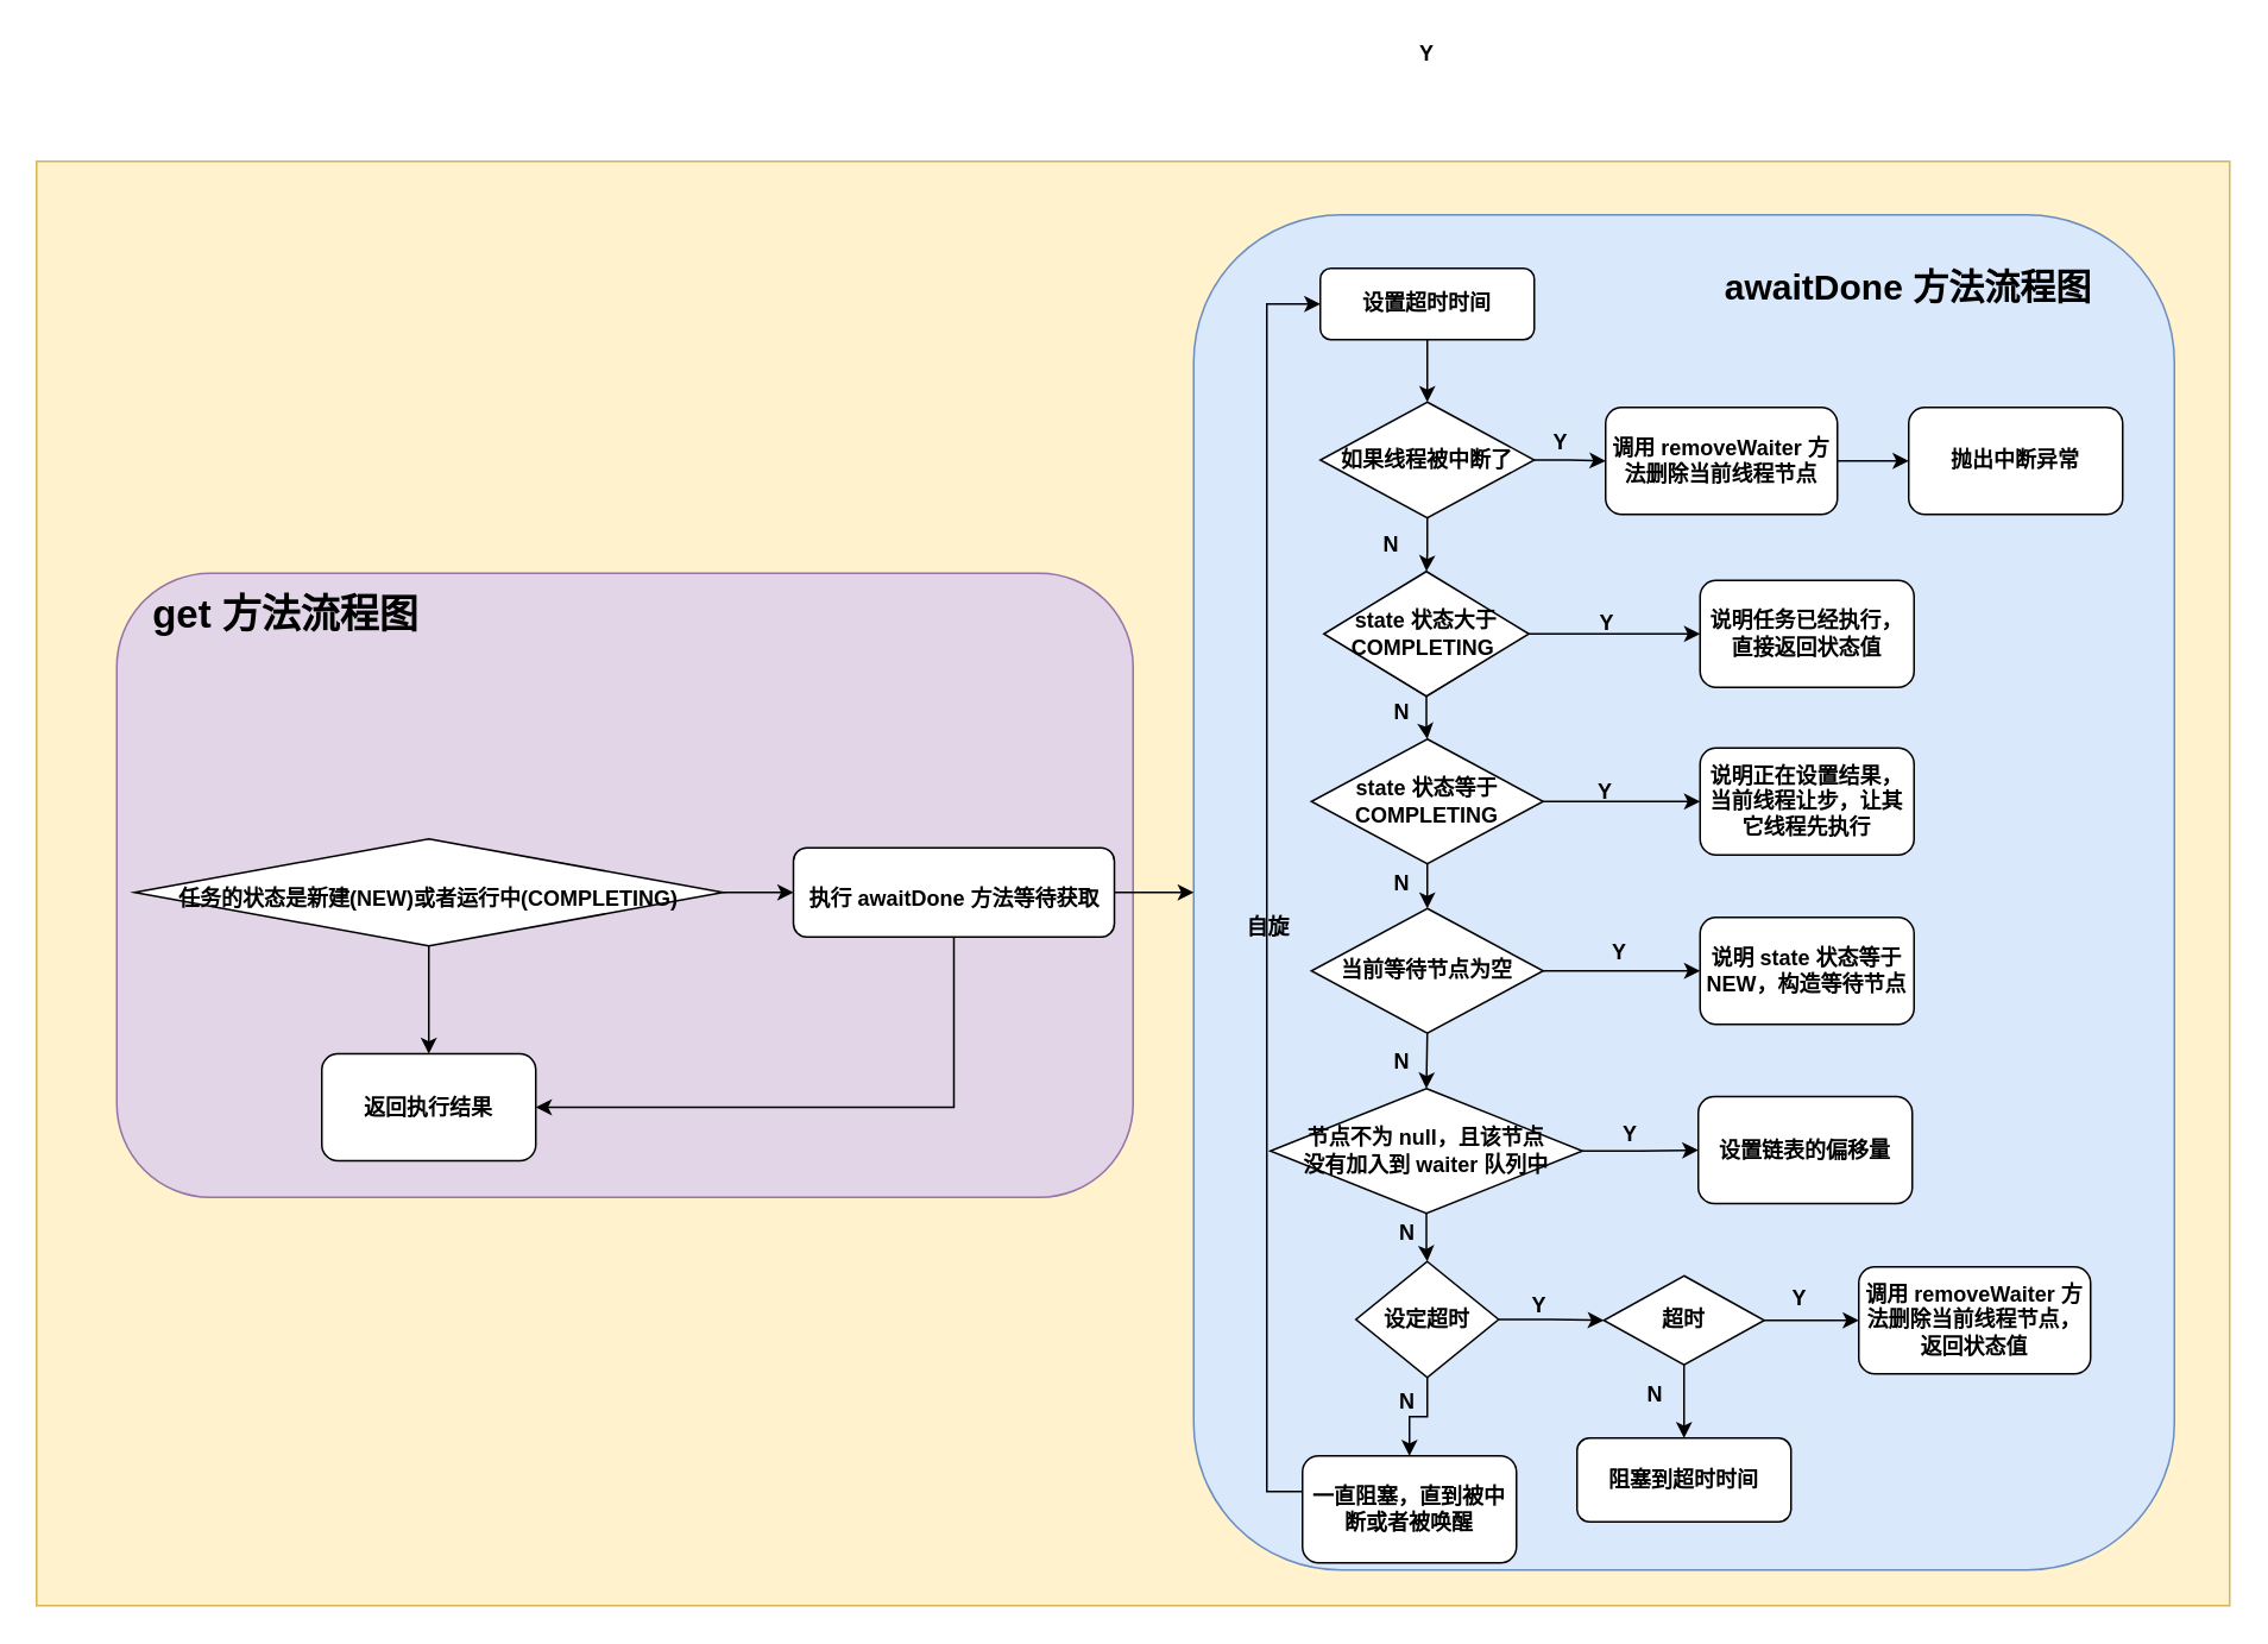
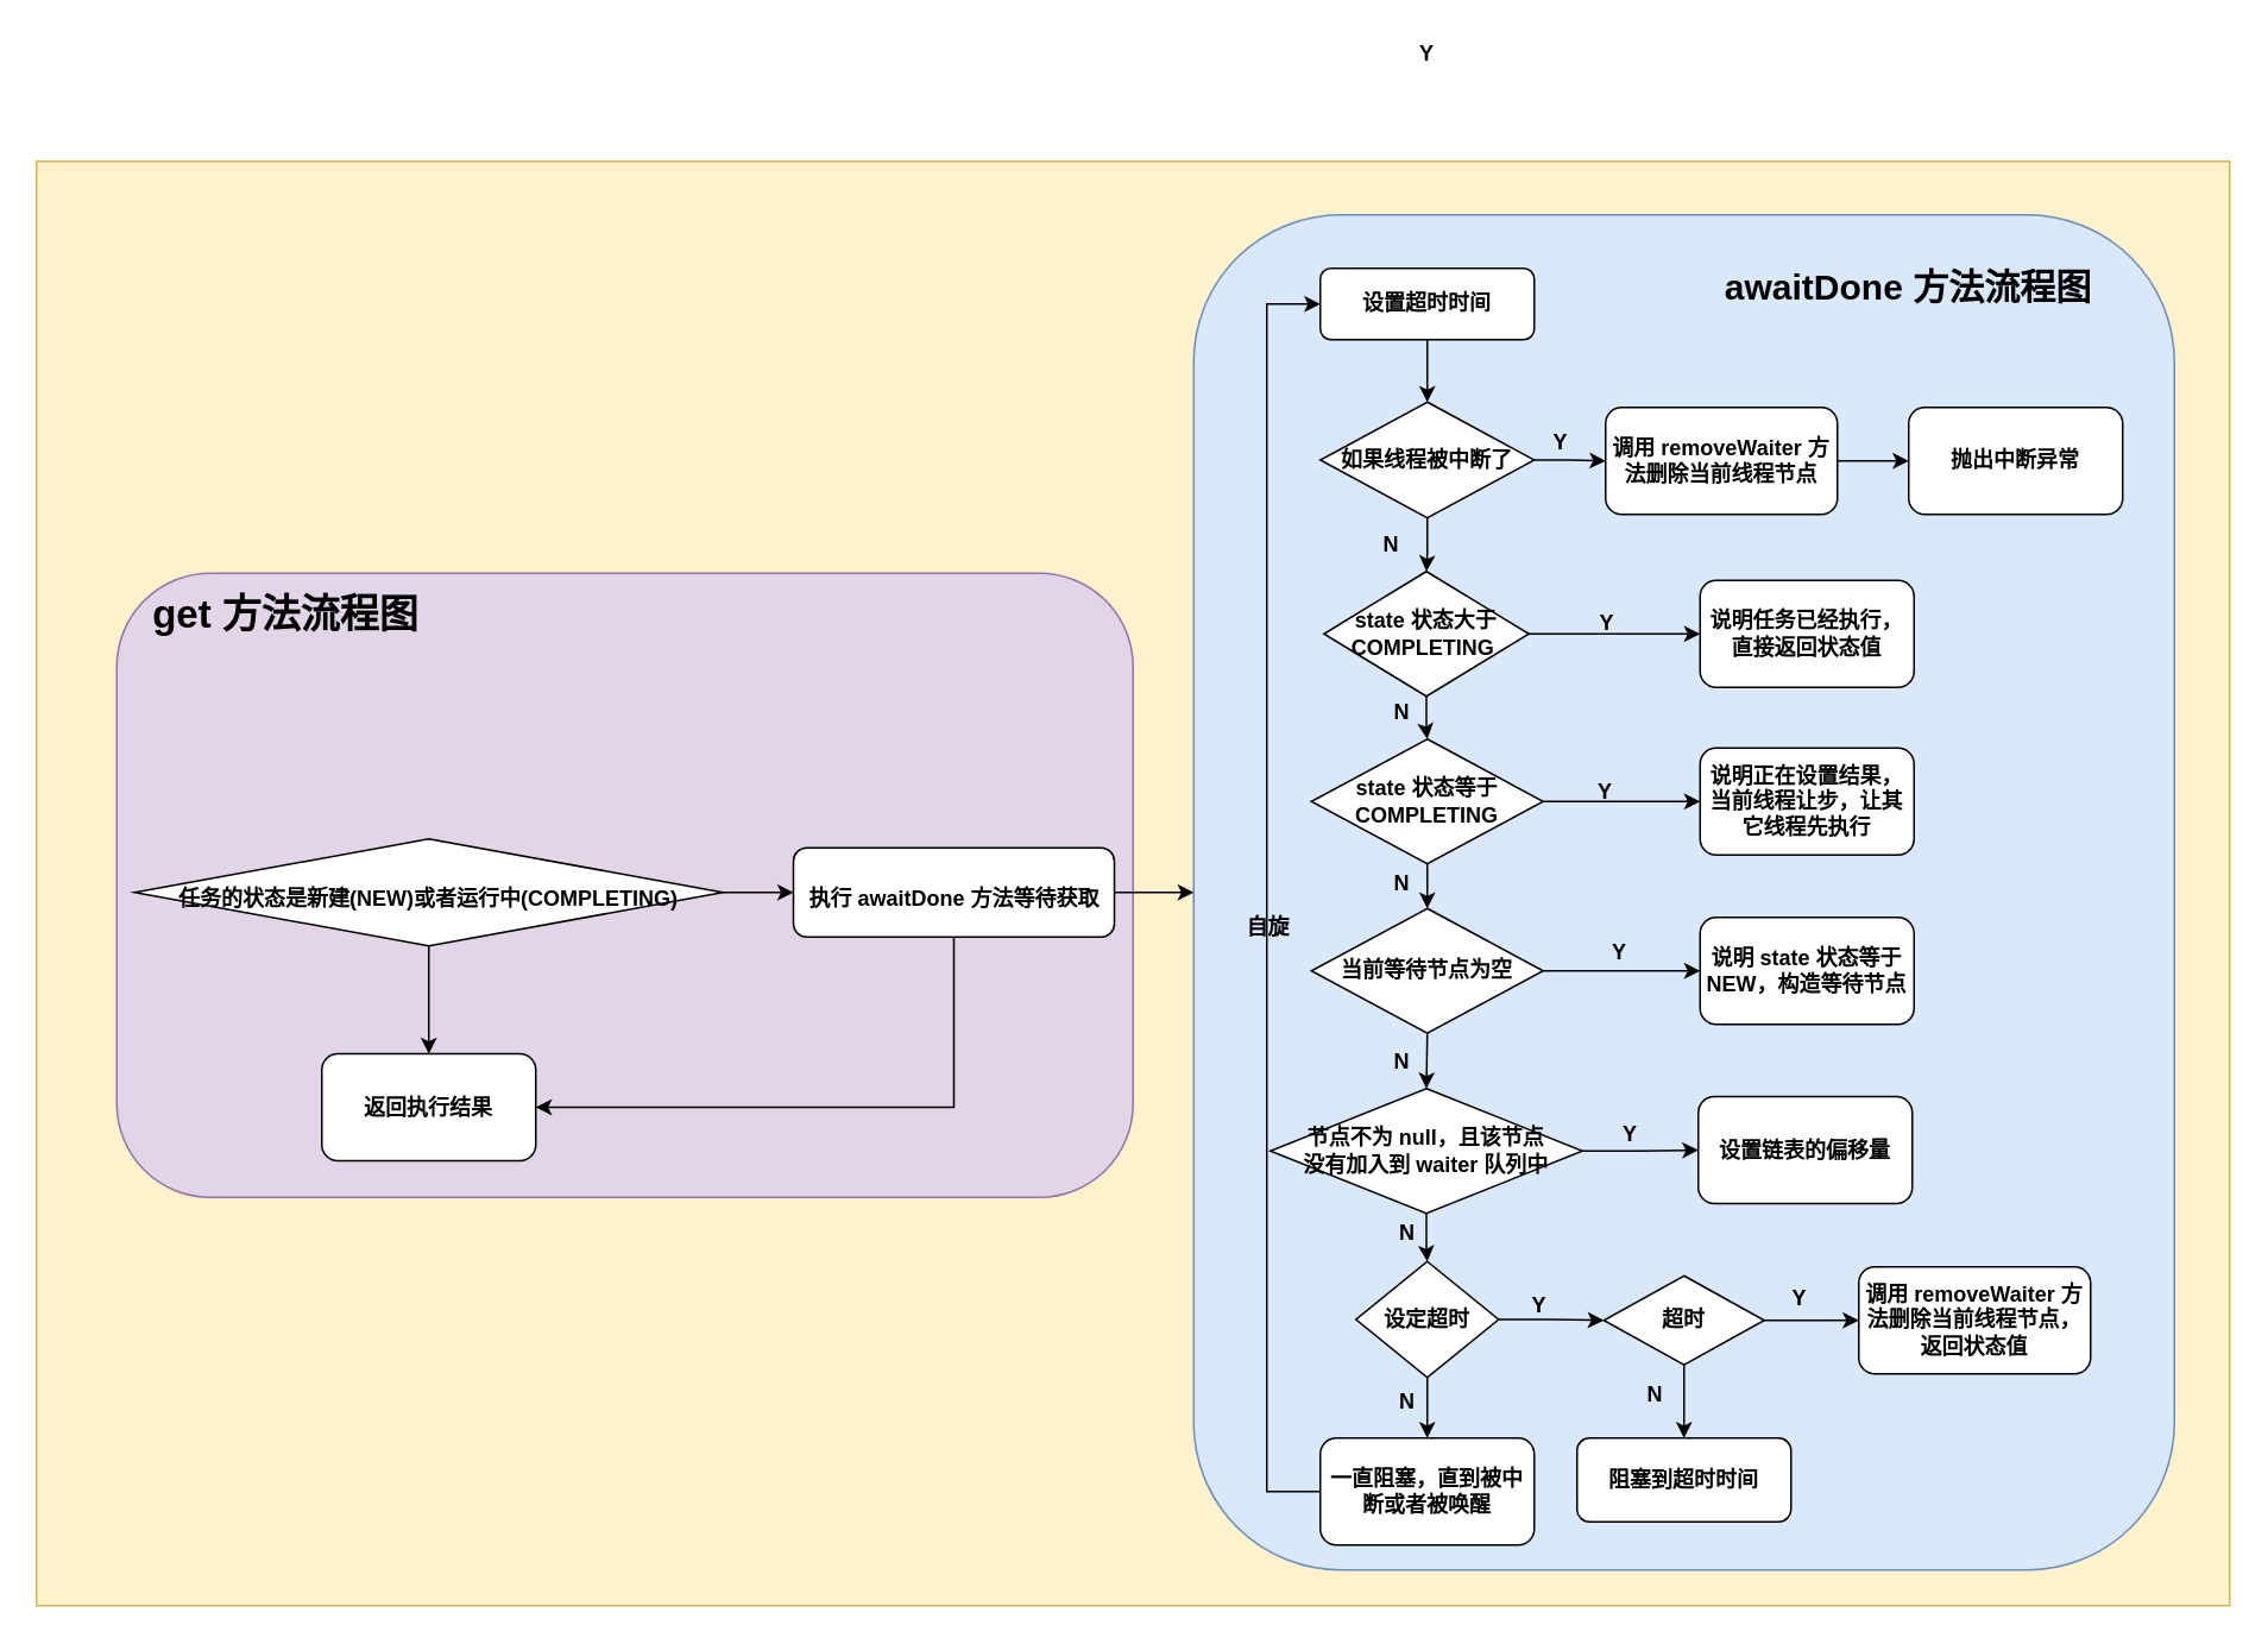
  <mxCell id="0" style=";html=1;" />
  <mxCell id="1" style=";html=1;" parent="0" />
  <mxCell id="2" value="" style="rounded=0;whiteSpace=wrap;html=1;fontSize=20;fillColor=#fff2cc;strokeColor=#d6b656;" vertex="1" parent="1"><mxGeometry x="20" y="90" width="1230" height="810" as="geometry" /></mxCell>
  <mxCell id="3" value="" style="rounded=1;whiteSpace=wrap;html=1;fontSize=20;fontStyle=1;fillColor=#e1d5e7;strokeColor=#9673a6;" vertex="1" parent="1"><mxGeometry x="65" y="321" width="570" height="350" as="geometry" /></mxCell>
  <mxCell id="4" value="" style="rounded=1;whiteSpace=wrap;html=1;fontStyle=1;fillColor=#dae8fc;strokeColor=#6c8ebf;" parent="1" vertex="1"><mxGeometry x="669" y="120" width="550" height="760" as="geometry" /></mxCell>
  <mxCell id="5" value="返回执行结果" style="rounded=1;whiteSpace=wrap;html=1;fontStyle=1" parent="1" vertex="1"><mxGeometry x="180" y="590.5" width="120" height="60" as="geometry" /></mxCell>
  <mxCell id="6" style="edgeStyle=orthogonalEdgeStyle;rounded=0;orthogonalLoop=1;jettySize=auto;html=1;exitX=0.5;exitY=1;exitDx=0;exitDy=0;fontStyle=1" parent="1" source="7" target="10" edge="1"><mxGeometry relative="1" as="geometry" /></mxCell>
  <mxCell id="7" value="设置超时时间" style="rounded=1;whiteSpace=wrap;html=1;fontStyle=1" parent="1" vertex="1"><mxGeometry x="740" y="150" width="120" height="40" as="geometry" /></mxCell>
  <mxCell id="8" style="edgeStyle=orthogonalEdgeStyle;rounded=0;orthogonalLoop=1;jettySize=auto;html=1;exitX=0.5;exitY=1;exitDx=0;exitDy=0;fontStyle=1" parent="1" source="10" target="16" edge="1"><mxGeometry relative="1" as="geometry" /></mxCell>
  <mxCell id="9" style="edgeStyle=orthogonalEdgeStyle;rounded=0;orthogonalLoop=1;jettySize=auto;html=1;exitX=1;exitY=0.5;exitDx=0;exitDy=0;fontStyle=1" parent="1" source="10" target="12" edge="1"><mxGeometry relative="1" as="geometry" /></mxCell>
  <mxCell id="10" value="如果线程被中断了" style="rhombus;whiteSpace=wrap;html=1;fontStyle=1" parent="1" vertex="1"><mxGeometry x="740" y="225" width="120" height="65" as="geometry" /></mxCell>
  <mxCell id="11" style="edgeStyle=orthogonalEdgeStyle;rounded=0;orthogonalLoop=1;jettySize=auto;html=1;exitX=1;exitY=0.5;exitDx=0;exitDy=0;entryX=0;entryY=0.5;entryDx=0;entryDy=0;fontStyle=1" parent="1" source="12" target="13" edge="1"><mxGeometry relative="1" as="geometry" /></mxCell>
  <mxCell id="12" value="调用 removeWaiter 方法删除当前线程节点" style="rounded=1;whiteSpace=wrap;html=1;fontStyle=1" parent="1" vertex="1"><mxGeometry x="900" y="228" width="130" height="60" as="geometry" /></mxCell>
  <mxCell id="13" value="抛出中断异常" style="rounded=1;whiteSpace=wrap;html=1;fontStyle=1" parent="1" vertex="1"><mxGeometry x="1070" y="228" width="120" height="60" as="geometry" /></mxCell>
  <mxCell id="14" style="edgeStyle=orthogonalEdgeStyle;rounded=0;orthogonalLoop=1;jettySize=auto;html=1;exitX=0.5;exitY=1;exitDx=0;exitDy=0;fontStyle=1" parent="1" source="16" target="20" edge="1"><mxGeometry relative="1" as="geometry" /></mxCell>
  <mxCell id="15" style="edgeStyle=orthogonalEdgeStyle;rounded=0;orthogonalLoop=1;jettySize=auto;html=1;exitX=1;exitY=0.5;exitDx=0;exitDy=0;entryX=0;entryY=0.5;entryDx=0;entryDy=0;fontStyle=1" parent="1" source="16" target="17" edge="1"><mxGeometry relative="1" as="geometry" /></mxCell>
  <mxCell id="16" value="state 状态大于 COMPLETING&amp;nbsp;" style="rhombus;whiteSpace=wrap;html=1;fontStyle=1" parent="1" vertex="1"><mxGeometry x="742" y="320" width="115" height="70" as="geometry" /></mxCell>
  <mxCell id="17" value="说明任务已经执行，直接返回状态值" style="rounded=1;whiteSpace=wrap;html=1;fontStyle=1" parent="1" vertex="1"><mxGeometry x="953" y="325" width="120" height="60" as="geometry" /></mxCell>
  <mxCell id="18" style="edgeStyle=orthogonalEdgeStyle;rounded=0;orthogonalLoop=1;jettySize=auto;html=1;exitX=0.5;exitY=1;exitDx=0;exitDy=0;entryX=0.5;entryY=0;entryDx=0;entryDy=0;fontStyle=1" parent="1" source="20" target="24" edge="1"><mxGeometry relative="1" as="geometry" /></mxCell>
  <mxCell id="19" style="edgeStyle=orthogonalEdgeStyle;rounded=0;orthogonalLoop=1;jettySize=auto;html=1;exitX=1;exitY=0.5;exitDx=0;exitDy=0;fontStyle=1" parent="1" source="20" target="21" edge="1"><mxGeometry relative="1" as="geometry" /></mxCell>
  <mxCell id="20" value="state 状态等于 COMPLETING" style="rhombus;whiteSpace=wrap;html=1;fontStyle=1" parent="1" vertex="1"><mxGeometry x="735" y="414" width="130" height="70" as="geometry" /></mxCell>
  <mxCell id="21" value="说明正在设置结果，当前线程让步，让其它线程先执行" style="rounded=1;whiteSpace=wrap;html=1;fontStyle=1" parent="1" vertex="1"><mxGeometry x="953" y="419" width="120" height="60" as="geometry" /></mxCell>
  <mxCell id="22" style="edgeStyle=orthogonalEdgeStyle;rounded=0;orthogonalLoop=1;jettySize=auto;html=1;exitX=0.5;exitY=1;exitDx=0;exitDy=0;entryX=0.5;entryY=0;entryDx=0;entryDy=0;fontStyle=1" parent="1" source="24" target="28" edge="1"><mxGeometry relative="1" as="geometry" /></mxCell>
  <mxCell id="23" style="edgeStyle=orthogonalEdgeStyle;rounded=0;orthogonalLoop=1;jettySize=auto;html=1;exitX=1;exitY=0.5;exitDx=0;exitDy=0;fontStyle=1" parent="1" source="24" target="25" edge="1"><mxGeometry relative="1" as="geometry" /></mxCell>
  <mxCell id="24" value="当前等待节点为空" style="rhombus;whiteSpace=wrap;html=1;fontStyle=1" parent="1" vertex="1"><mxGeometry x="735" y="509" width="130" height="70" as="geometry" /></mxCell>
  <mxCell id="25" value="说明 state 状态等于 NEW，构造等待节点" style="rounded=1;whiteSpace=wrap;html=1;fontStyle=1" parent="1" vertex="1"><mxGeometry x="953" y="514" width="120" height="60" as="geometry" /></mxCell>
  <mxCell id="26" style="edgeStyle=orthogonalEdgeStyle;rounded=0;orthogonalLoop=1;jettySize=auto;html=1;exitX=0.5;exitY=1;exitDx=0;exitDy=0;fontStyle=1" parent="1" source="28" target="32" edge="1"><mxGeometry relative="1" as="geometry" /></mxCell>
  <mxCell id="27" style="edgeStyle=orthogonalEdgeStyle;rounded=0;orthogonalLoop=1;jettySize=auto;html=1;exitX=1;exitY=0.5;exitDx=0;exitDy=0;entryX=0;entryY=0.5;entryDx=0;entryDy=0;fontStyle=1" parent="1" source="28" target="29" edge="1"><mxGeometry relative="1" as="geometry" /></mxCell>
  <mxCell id="28" value="节点不为 null，且该节点&lt;br&gt;没有加入到 waiter 队列中" style="rhombus;whiteSpace=wrap;html=1;fontStyle=1" parent="1" vertex="1"><mxGeometry x="712" y="610" width="175" height="70" as="geometry" /></mxCell>
  <mxCell id="29" value="设置链表的偏移量" style="rounded=1;whiteSpace=wrap;html=1;fontStyle=1" parent="1" vertex="1"><mxGeometry x="952" y="614.5" width="120" height="60" as="geometry" /></mxCell>
  <mxCell id="30" style="edgeStyle=orthogonalEdgeStyle;rounded=0;orthogonalLoop=1;jettySize=auto;html=1;exitX=0.5;exitY=1;exitDx=0;exitDy=0;entryX=0.5;entryY=0;entryDx=0;entryDy=0;fontStyle=1" parent="1" source="32" target="38" edge="1"><mxGeometry relative="1" as="geometry" /></mxCell>
  <mxCell id="31" style="edgeStyle=orthogonalEdgeStyle;rounded=0;orthogonalLoop=1;jettySize=auto;html=1;exitX=1;exitY=0.5;exitDx=0;exitDy=0;fontStyle=1" parent="1" source="32" target="35" edge="1"><mxGeometry relative="1" as="geometry" /></mxCell>
  <mxCell id="32" value="设定超时" style="rhombus;whiteSpace=wrap;html=1;fontStyle=1" parent="1" vertex="1"><mxGeometry x="760" y="707" width="80" height="65" as="geometry" /></mxCell>
  <mxCell id="33" style="edgeStyle=orthogonalEdgeStyle;rounded=0;orthogonalLoop=1;jettySize=auto;html=1;exitX=1;exitY=0.5;exitDx=0;exitDy=0;fontStyle=1" parent="1" source="35" target="36" edge="1"><mxGeometry relative="1" as="geometry" /></mxCell>
  <mxCell id="34" style="edgeStyle=orthogonalEdgeStyle;rounded=0;orthogonalLoop=1;jettySize=auto;html=1;exitX=0.5;exitY=1;exitDx=0;exitDy=0;fontStyle=1" edge="1" parent="1" source="35" target="53"><mxGeometry relative="1" as="geometry" /></mxCell>
  <mxCell id="35" value="超时" style="rhombus;whiteSpace=wrap;html=1;fontStyle=1" parent="1" vertex="1"><mxGeometry x="899" y="715" width="90" height="50" as="geometry" /></mxCell>
  <mxCell id="36" value="调用 removeWaiter 方法删除当前线程节点，返回状态值" style="rounded=1;whiteSpace=wrap;html=1;fontStyle=1" parent="1" vertex="1"><mxGeometry x="1042" y="710" width="130" height="60" as="geometry" /></mxCell>
  <mxCell id="37" style="edgeStyle=orthogonalEdgeStyle;rounded=0;orthogonalLoop=1;jettySize=auto;html=1;exitX=0;exitY=0.5;exitDx=0;exitDy=0;entryX=0;entryY=0.5;entryDx=0;entryDy=0;fontSize=20;fontStyle=1" edge="1" parent="1" source="38" target="7"><mxGeometry relative="1" as="geometry"><Array as="points"><mxPoint x="710" y="836" /><mxPoint x="710" y="170" /></Array></mxGeometry></mxCell>
- <mxCell id="38" value="一直阻塞，直到被中断或者被唤醒" style="rounded=1;whiteSpace=wrap;html=1;fontStyle=1" parent="1" vertex="1"><mxGeometry x="730" y="816" width="120" height="60" as="geometry" /></mxCell>
+ <mxCell id="38" value="一直阻塞，直到被中断或者被唤醒" style="rounded=1;whiteSpace=wrap;html=1;fontStyle=1" parent="1" vertex="1"><mxGeometry x="740" y="806" width="120" height="60" as="geometry" /></mxCell>
  <mxCell id="39" value="自旋" style="text;html=1;strokeColor=none;fillColor=none;align=center;verticalAlign=middle;whiteSpace=wrap;rounded=0;fontStyle=1" parent="1" vertex="1"><mxGeometry x="691" y="510" width="40" height="20" as="geometry" /></mxCell>
  <mxCell id="40" value="Y" style="text;html=1;strokeColor=none;fillColor=none;align=center;verticalAlign=middle;whiteSpace=wrap;rounded=0;fontStyle=1" vertex="1" parent="1"><mxGeometry x="780" y="20" width="40" height="20" as="geometry" /></mxCell>
  <mxCell id="41" value="N" style="text;html=1;strokeColor=none;fillColor=none;align=center;verticalAlign=middle;whiteSpace=wrap;rounded=0;fontStyle=1" vertex="1" parent="1"><mxGeometry x="760" y="295" width="40" height="20" as="geometry" /></mxCell>
  <mxCell id="42" value="Y" style="text;html=1;strokeColor=none;fillColor=none;align=center;verticalAlign=middle;whiteSpace=wrap;rounded=0;fontStyle=1" vertex="1" parent="1"><mxGeometry x="855" y="237.5" width="40" height="20" as="geometry" /></mxCell>
  <mxCell id="43" value="N" style="text;html=1;strokeColor=none;fillColor=none;align=center;verticalAlign=middle;whiteSpace=wrap;rounded=0;fontStyle=1" vertex="1" parent="1"><mxGeometry x="765.5" y="389" width="40" height="20" as="geometry" /></mxCell>
  <mxCell id="44" value="Y" style="text;html=1;strokeColor=none;fillColor=none;align=center;verticalAlign=middle;whiteSpace=wrap;rounded=0;fontStyle=1" vertex="1" parent="1"><mxGeometry x="881" y="339" width="40" height="20" as="geometry" /></mxCell>
  <mxCell id="45" value="Y" style="text;html=1;strokeColor=none;fillColor=none;align=center;verticalAlign=middle;whiteSpace=wrap;rounded=0;fontStyle=1" vertex="1" parent="1"><mxGeometry x="880" y="434" width="40" height="20" as="geometry" /></mxCell>
  <mxCell id="46" value="Y" style="text;html=1;strokeColor=none;fillColor=none;align=center;verticalAlign=middle;whiteSpace=wrap;rounded=0;fontStyle=1" vertex="1" parent="1"><mxGeometry x="888" y="524" width="40" height="20" as="geometry" /></mxCell>
  <mxCell id="47" value="N" style="text;html=1;strokeColor=none;fillColor=none;align=center;verticalAlign=middle;whiteSpace=wrap;rounded=0;fontStyle=1" vertex="1" parent="1"><mxGeometry x="766" y="485" width="40" height="20" as="geometry" /></mxCell>
  <mxCell id="48" value="Y" style="text;html=1;strokeColor=none;fillColor=none;align=center;verticalAlign=middle;whiteSpace=wrap;rounded=0;fontStyle=1" vertex="1" parent="1"><mxGeometry x="894" y="625.5" width="40" height="20" as="geometry" /></mxCell>
  <mxCell id="49" value="N" style="text;html=1;strokeColor=none;fillColor=none;align=center;verticalAlign=middle;whiteSpace=wrap;rounded=0;fontStyle=1" vertex="1" parent="1"><mxGeometry x="766" y="585" width="40" height="20" as="geometry" /></mxCell>
  <mxCell id="50" value="Y" style="text;html=1;strokeColor=none;fillColor=none;align=center;verticalAlign=middle;whiteSpace=wrap;rounded=0;fontStyle=1" vertex="1" parent="1"><mxGeometry x="843" y="722" width="40" height="20" as="geometry" /></mxCell>
  <mxCell id="51" value="N" style="text;html=1;strokeColor=none;fillColor=none;align=center;verticalAlign=middle;whiteSpace=wrap;rounded=0;fontStyle=1" vertex="1" parent="1"><mxGeometry x="768.5" y="776" width="40" height="20" as="geometry" /></mxCell>
  <mxCell id="52" value="N" style="text;html=1;strokeColor=none;fillColor=none;align=center;verticalAlign=middle;whiteSpace=wrap;rounded=0;fontStyle=1" vertex="1" parent="1"><mxGeometry x="768.5" y="680.5" width="40" height="20" as="geometry" /></mxCell>
  <mxCell id="53" value="阻塞到超时时间" style="rounded=1;whiteSpace=wrap;html=1;fontStyle=1" vertex="1" parent="1"><mxGeometry x="884" y="806" width="120" height="47" as="geometry" /></mxCell>
  <mxCell id="54" value="Y" style="text;html=1;strokeColor=none;fillColor=none;align=center;verticalAlign=middle;whiteSpace=wrap;rounded=0;fontStyle=1" vertex="1" parent="1"><mxGeometry x="989" y="718" width="40" height="20" as="geometry" /></mxCell>
  <mxCell id="55" value="N" style="text;html=1;strokeColor=none;fillColor=none;align=center;verticalAlign=middle;whiteSpace=wrap;rounded=0;fontStyle=1" vertex="1" parent="1"><mxGeometry x="908" y="772" width="40" height="20" as="geometry" /></mxCell>
  <mxCell id="56" value="&lt;span style=&quot;font-size: 20px;&quot;&gt;awaitDone 方法流程图&lt;/span&gt;" style="text;html=1;strokeColor=none;fillColor=none;align=center;verticalAlign=middle;whiteSpace=wrap;rounded=0;fontStyle=1;fontSize=20;" vertex="1" parent="1"><mxGeometry x="960" y="140" width="220" height="40" as="geometry" /></mxCell>
  <mxCell id="57" value="&lt;font style=&quot;font-size: 22px&quot;&gt;get 方法流程图&lt;/font&gt;" style="text;html=1;strokeColor=none;fillColor=none;align=center;verticalAlign=middle;whiteSpace=wrap;rounded=0;fontSize=20;fontStyle=1" vertex="1" parent="1"><mxGeometry x="55" y="325" width="210" height="40" as="geometry" /></mxCell>
  <mxCell id="58" style="edgeStyle=orthogonalEdgeStyle;rounded=0;orthogonalLoop=1;jettySize=auto;html=1;exitX=0.5;exitY=1;exitDx=0;exitDy=0;fontSize=20;" edge="1" parent="1" source="60" target="5"><mxGeometry relative="1" as="geometry" /></mxCell>
  <mxCell id="59" style="edgeStyle=orthogonalEdgeStyle;rounded=0;orthogonalLoop=1;jettySize=auto;html=1;exitX=1;exitY=0.5;exitDx=0;exitDy=0;entryX=0;entryY=0.5;entryDx=0;entryDy=0;fontSize=20;" edge="1" parent="1" source="60" target="63"><mxGeometry relative="1" as="geometry" /></mxCell>
  <mxCell id="60" value="&lt;font style=&quot;font-size: 12px&quot;&gt;&lt;b&gt;任务的状态是新建(NEW)或者运行中(COMPLETING)&lt;/b&gt;&lt;/font&gt;" style="rhombus;whiteSpace=wrap;html=1;fontSize=20;" vertex="1" parent="1"><mxGeometry x="75" y="470" width="330" height="60" as="geometry" /></mxCell>
  <mxCell id="61" style="edgeStyle=orthogonalEdgeStyle;rounded=0;orthogonalLoop=1;jettySize=auto;html=1;exitX=1;exitY=0.5;exitDx=0;exitDy=0;fontSize=20;" edge="1" parent="1" source="63" target="4"><mxGeometry relative="1" as="geometry" /></mxCell>
  <mxCell id="62" style="edgeStyle=orthogonalEdgeStyle;rounded=0;orthogonalLoop=1;jettySize=auto;html=1;exitX=0.5;exitY=1;exitDx=0;exitDy=0;entryX=1;entryY=0.5;entryDx=0;entryDy=0;fontSize=20;" edge="1" parent="1" source="63" target="5"><mxGeometry relative="1" as="geometry" /></mxCell>
  <mxCell id="63" value="&lt;span style=&quot;font-size: 12px ; font-weight: 700 ; white-space: normal&quot;&gt;执行 awaitDone 方法等待获取&lt;/span&gt;" style="rounded=1;whiteSpace=wrap;html=1;fontSize=20;" vertex="1" parent="1"><mxGeometry x="444.5" y="475" width="180" height="50" as="geometry" /></mxCell>
